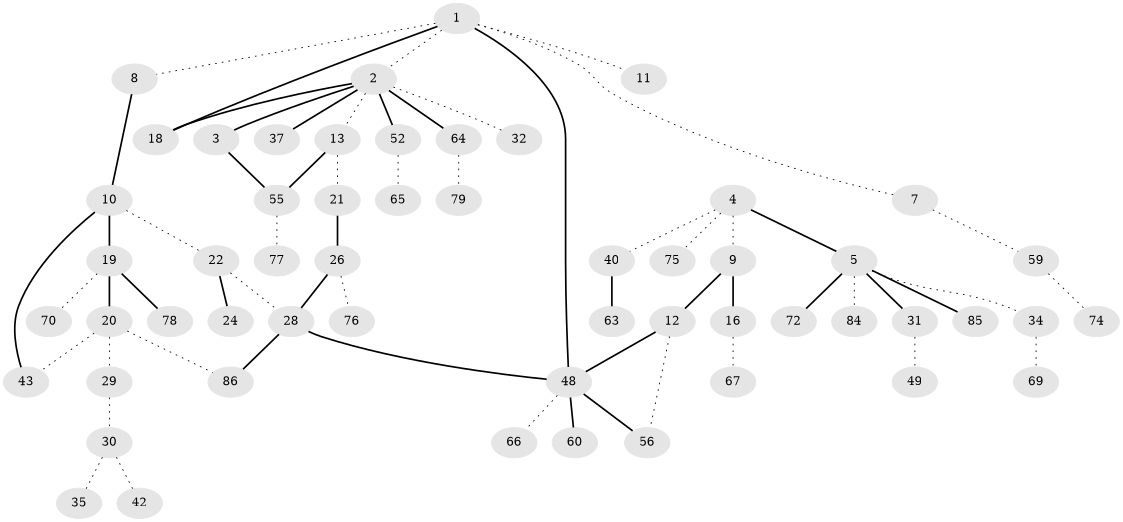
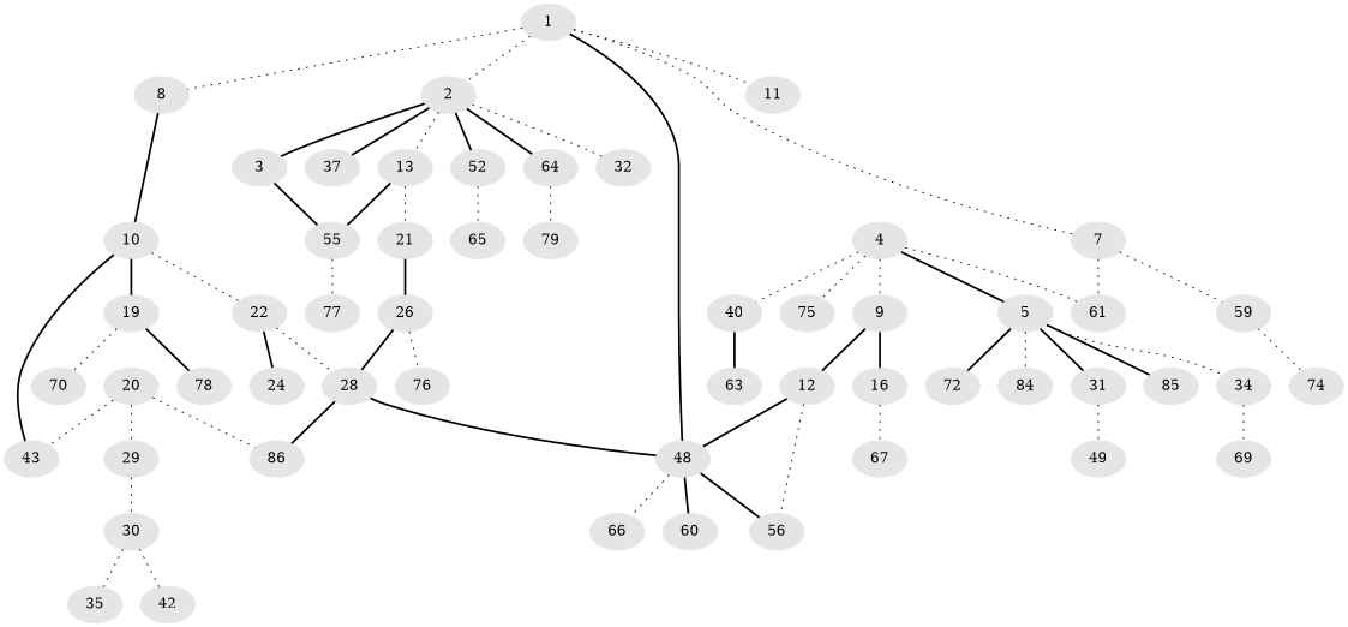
  graph {
    node [color=gray90 style=filled]
    edge [style=dotted]
    1 [super="+6"]
    2 [super="+27"]
    7
    8
    11
-   18 [super="+81"]
    48 [super="+53"]
    3
    13 [super="+41"]
    32
    37 [super="+38"]
    52
    64 [super="+82"]
+   61 [super="+71"]
    59
    10 [super="+45"]
    56 [super="+57"]
    60
    66 [super="+73"]
    55
    21 [super="+25"]
    65
    79
    4 [super="+15"]
    5 [super="+17"]
    9 [super="+39"]
    40 [super="+58"]
    75
    31 [super="+47"]
    34
    72
    84
    85
    12 [super="+14"]
    16 [super="+23"]
    63
    49
    69
    74
    19 [super="+54"]
    22
    43 [super="+68"]
    67 [super="+80"]
    20 [super="+62"]
    70
    78
    24 [super="+51"]
    28 [super="+36"]
    26
    77 [super="+83"]
    29
    n52 [label=86 super="+50"]
    30 [super="+33"]
    76 [super="+86"]
    35
    42 [super="+44"]
    1 -- 2
    1 -- 7
    1 -- 8
    1 -- 11
-   1 -- 18 [style=bold]
    1 -- 48 [style=bold]
-   2 -- 18 [style=bold]
    2 -- 3 [style=bold]
    2 -- 13
    2 -- 32
    2 -- 37 [style=bold]
    2 -- 52 [style=bold]
    2 -- 64 [style=bold]
+   7 -- 61
    7 -- 59
    8 -- 10 [style=bold]
    48 -- 56 [style=bold]
    48 -- 60 [style=bold]
    48 -- 66
    3 -- 55 [style=bold]
    13 -- 55 [style=bold]
    13 -- 21
    52 -- 65
    64 -- 79
    59 -- 74
    10 -- 19 [style=bold]
    10 -- 22
    10 -- 43 [style=bold]
    55 -- 77
    21 -- 26 [style=bold]
+   4 -- 61
    4 -- 5 [style=bold]
    4 -- 9
    4 -- 40
    4 -- 75
    5 -- 31 [style=bold]
    5 -- 34
    5 -- 72 [style=bold]
    5 -- 84
    5 -- 85 [style=bold]
    9 -- 12 [style=bold]
    9 -- 16 [style=bold]
    40 -- 63 [style=bold]
    31 -- 49
    34 -- 69
    12 -- 48 [style=bold]
    12 -- 56
    16 -- 67
-   19 -- 20 [style=bold]
    19 -- 70
    19 -- 78 [style=bold]
    22 -- 24 [style=bold]
    22 -- 28
    20 -- 43
    20 -- 29
    20 -- n52
    28 -- 48 [style=bold]
    28 -- n52 [style=bold]
    26 -- 28 [style=bold]
    26 -- 76
    29 -- 30
    30 -- 35
    30 -- 42
  }
